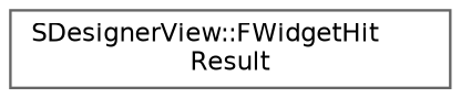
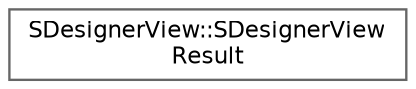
  digraph {
    rankdir=LR
-   n1 [color=grey40 fillcolor=white fontname=Helvetica fontsize=10 height=0.2 label="SDesignerView::FWidgetHit\lResult" shape=box style=filled width=0.4]
+   n1 [color=grey40 fillcolor=white fontname=Helvetica fontsize=10 height=0.2 label="SDesignerView::SDesignerView\lResult" shape=box style=filled width=0.4]
  }
